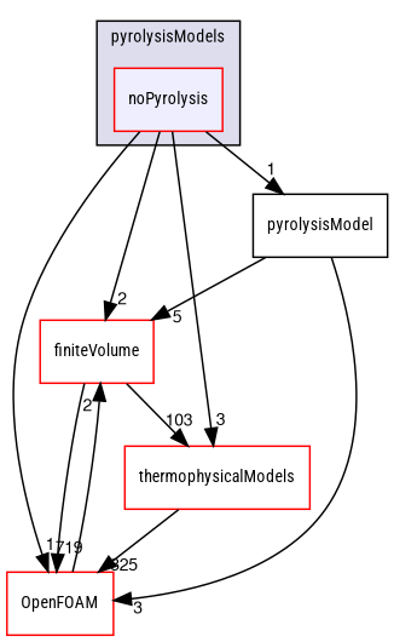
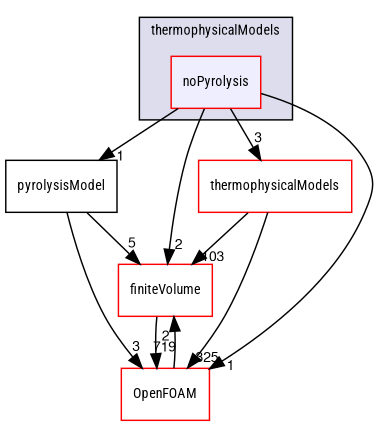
  digraph {
    compound=true
    fontname="Roboto Condensed"
    node [color=red fontname="Roboto Condensed" fontsize=10 shape=box]
    edge [fontname="Roboto Condensed" headlabel=2 labeldistance=1.5 labelfontname=FreeSans labelfontsize=10]
    n1 [fillcolor="#eeeeff" label=noPyrolysis pencolor=black style=filled]
    n2 [label=finiteVolume]
    n3 [label=pyrolysisModel color=""]
    n4 [label=thermophysicalModels]
    n5 [label=OpenFOAM]
    subgraph cluster_1 {
      bgcolor="#ddddee"
      fontsize=10
-     label=pyrolysisModels
+     label=thermophysicalModels
      pencolor=black
      n1
    }
    n1 -> n2
    n1 -> n3 [headlabel=1]
    n1 -> n4 [headlabel=3]
    n1 -> n5 [headlabel=1]
    n2 -> n5 [headlabel=719]
    n3 -> n2 [headlabel=5]
    n3 -> n5 [headlabel=3]
-   n2 -> n4 [headlabel=103]
+   n4 -> n2 [headlabel=103]
    n4 -> n5 [headlabel=325]
    n5 -> n2
  }
